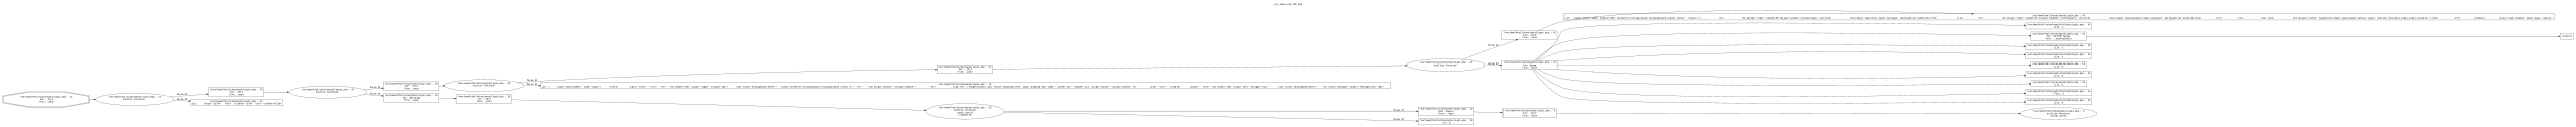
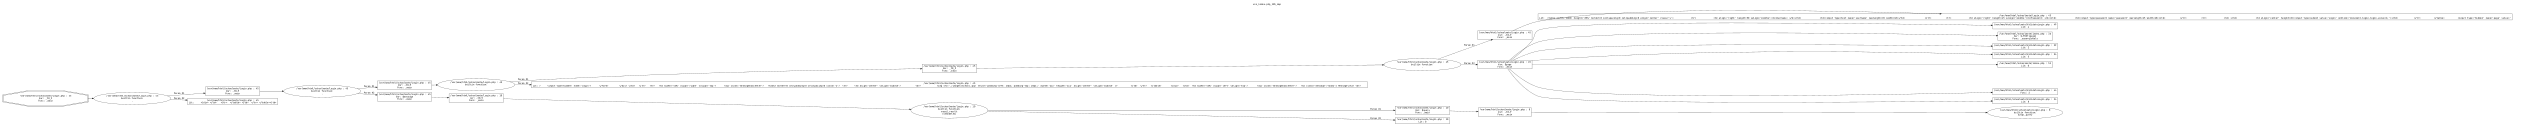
  digraph {
    fontname="JetBrains Mono"
    label="xss_index.php_105_dep"
    labelloc=t
    rankdir=LR
    node [fontname="JetBrains Mono" shape=box]
    edge [fontname="JetBrains Mono"]
    n1 [label="/var/www/html/schoolmate/Login.php : 45\nVar: _t0_9\nFunc: _main\n" shape=doubleoctagon]
    n2 [label="/var/www/html/schoolmate/Login.php : 45\nbuiltin function:\n.\n" shape=ellipse]
    n3 [label="/var/www/html/schoolmate/Login.php : 45\nVar: _t0_9\nFunc: _main\n"]
    n4 [label="/var/www/html/schoolmate/Login.php : 45\nLit: 	 </div>	</td>   </tr>  </table> </td>  </tr> </table></td>\n"]
    n5 [label="/var/www/html/schoolmate/Login.php : 45\nbuiltin function:\n.\n" shape=ellipse]
    n6 [label="/var/www/html/schoolmate/Login.php : 45\nVar: _t0_9\nFunc: _main\n"]
    n7 [label="/var/www/html/schoolmate/Login.php : 45\nVar: $message\nFunc: _main\n"]
    n8 [label="/var/www/html/schoolmate/Login.php : 45\nbuiltin function:\n.\n" shape=ellipse]
    n9 [label="/var/www/html/schoolmate/Login.php : 10\nVar: _t0_9\nFunc: _main\n"]
    n10 [label="/var/www/html/schoolmate/Login.php : 45\nVar: _t0_9\nFunc: _main\n"]
    n11 [label="/var/www/html/schoolmate/Login.php : 45\nLit: >	   <input type=hidden' name='login'>	  </form>	 </div>	</td>   </tr>   <tr>   <td width='50%' align='right' valign='top'>	<div class='messageboxcenter'>	 <table border=0 cellpadding=0 cellspacing=0 class='y'>	 <tr>	  <td align='center' valign='middle'>		<br>		<img src='./images/school.jpg' style='padding-left: 30px; padding-top: 20px;' width='233' height='111' align='center' valign='middle' />	  </td>	 </tr>	 </table>	</div>   </td>	<td width='50%' align='left' valign='top'>	 <div class='messageboxcenter'>	  <h2 class='message'>Today's Message</h2> <br>	   \n"]
    n12 [label="/var/www/html/schoolmate/Login.php : 45\nbuiltin function:\n.\n" shape=ellipse]
    n13 [label="/var/www/html/schoolmate/Login.php : 45\nVar: _t0_9\nFunc: _main\n"]
    n14 [label="/var/www/html/schoolmate/Login.php : 45\nVar: $page\nFunc: _main\n"]
    n15 [label="/var/www/html/schoolmate/Login.php : 45\nLit:  <table width='100%' height='85%' border=0 cellspacing=0 cellpadding=0 align='center' class='y'>		  <tr>		   <td align='right' height=50 valign='middle'><b>Username:&nbsp;</b></td>		   <td><input type=text name='username' maxlength=15 width=18></td>		  </tr>		  <tr>		   <td align='right' height=45 valign='middle'><b>Password:&nbsp;</b></td>		   <td><input type=password name='password' maxlength=15 width=18></td>		  </tr>		  <tr>		   <td>&nbsp;</td>		   <td align='center' height=45><input type=submit value='Login' onClick='document.login.login.value=1;'></td>		  </tr>		 </table>	   <input type='hidden' name='page' value='\n"]
    n16 [label="/var/www/html/schoolmate/ValidateLogin.php : 49\nLit: 4\n"]
    n17 [label="/var/www/html/schoolmate/index.php : 36\nVar: $_POST[page]\nFunc: _superglobals\n"]
    n18 [label="/var/www/html/schoolmate/ValidateLogin.php : 39\nLit: 2\n"]
    n19 [label="/var/www/html/schoolmate/ValidateLogin.php : 54\nLit: 5\n"]
    n20 [label="/var/www/html/schoolmate/index.php : 51\nLit: 0\n"]
-   n21 [label="/var/www/html/schoolmate/ValidateLogin.php : 12\nLit: 0\n"]
-   n22 [label="/var/www/html/schoolmate/index.php : 39\nLit: 0\n"]
    n23 [label="/var/www/html/schoolmate/ValidateLogin.php : 44\nFunc: 2\n"]
    n24 [label="/var/www/html/schoolmate/ValidateLogin.php : 34\nLit: 8\n"]
-   n25 [label="<uninit>"]
    n26 [label="/var/www/html/schoolmate/Login.php : 10\nbuiltin function:\nmysql_result\n(unmodeled)\n" shape=ellipse]
    n27 [label="/var/www/html/schoolmate/Login.php : 10\nVar: $query\nFunc: _main\n"]
    n28 [label="/var/www/html/schoolmate/Login.php : 10\nLit: 0\n"]
    n29 [label="/var/www/html/schoolmate/Login.php : 8\nVar: _t0_9\nFunc: _main\n"]
    n30 [label="/var/www/html/schoolmate/Login.php : 8\nbuiltin function:\nmysql_query\n" shape=ellipse]
    n1 -> n2
    n2 -> n3 [label="Param #1"]
    n2 -> n4 [label="Param #2"]
    n3 -> n5
    n5 -> n6 [label="Param #1"]
    n5 -> n7 [label="Param #2"]
    n6 -> n8
    n7 -> n9
    n8 -> n10 [label="Param #1"]
    n8 -> n11 [label="Param #2"]
    n9 -> n26
    n10 -> n12
    n12 -> n13 [label="Param #1"]
    n12 -> n14 [label="Param #2"]
    n13 -> n15
    n14 -> n16
    n14 -> n17
    n14 -> n18
    n14 -> n19
    n14 -> n20
-   n14 -> n21
-   n14 -> n22
    n14 -> n23
    n14 -> n24
-   n17 -> n25
    n26 -> n27 [label="Param #1"]
    n26 -> n28 [label="Param #2"]
    n27 -> n29
    n29 -> n30
  }
